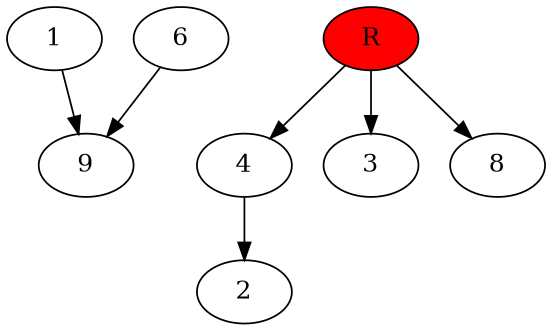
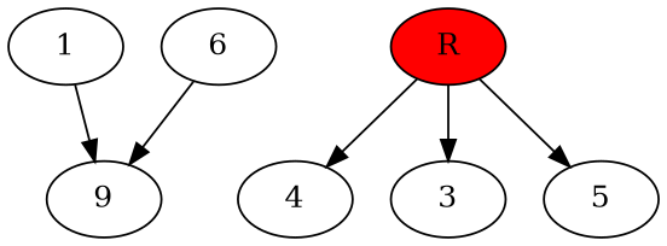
  digraph {
    1
    9
    6
    4
-   2
    R [fillcolor="#ff0000" style=filled]
    3
-   5 [label=8]
+   5
    1 -> 9
    6 -> 9
-   4 -> 2
    R -> 4
    R -> 3
    R -> 5
  }
